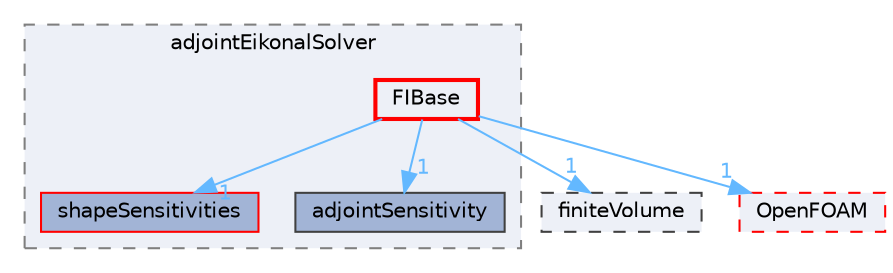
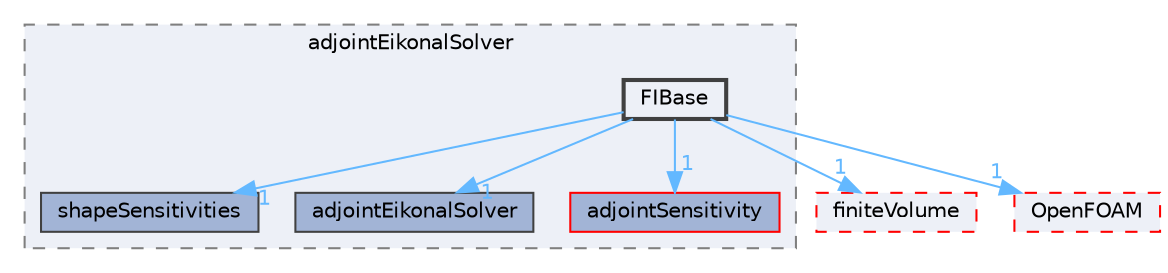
  digraph {
    compound=true
    node [color=grey25 fillcolor="#a2b4d6" fontname=Helvetica fontsize=10 shape=box style=filled]
    edge [color=steelblue1 fontcolor=steelblue1 fontname=Helvetica fontsize=10 headlabel=1 labeldistance=1.5 labelfontname=Helvetica labelfontsize=10]
-   n1 [color=red height=0.2 label=shapeSensitivities width=0.4]
-   n3 [height=0.2 label=adjointSensitivity width=0.4]
-   n4 [color=red fillcolor="#edf0f7" height=0.2 label=FIBase style="filled,bold" width=0.4]
-   n5 [fillcolor="#edf0f7" height=0.2 label=finiteVolume style="filled,dashed" width=0.4]
+   n1 [height=0.2 label=shapeSensitivities width=0.4]
+   n2 [height=0.2 label=adjointEikonalSolver width=0.4]
+   n3 [color=red height=0.2 label=adjointSensitivity width=0.4]
+   n4 [fillcolor="#edf0f7" height=0.2 label=FIBase style="filled,bold" width=0.4]
+   n5 [color=red fillcolor="#edf0f7" height=0.2 label=finiteVolume style="filled,dashed" width=0.4]
    n6 [color=red fillcolor="#edf0f7" height=0.2 label=OpenFOAM style="filled,dashed" width=0.4]
    subgraph cluster_1 {
      bgcolor="#edf0f7"
      fontname=Helvetica
      fontsize=10
      label=adjointEikonalSolver
      pencolor=grey50
      style="filled,dashed"
      n1
+     n2
      n3
      n4
    }
    n4 -> n1
+   n4 -> n2
    n4 -> n3
    n4 -> n5
    n4 -> n6
  }
